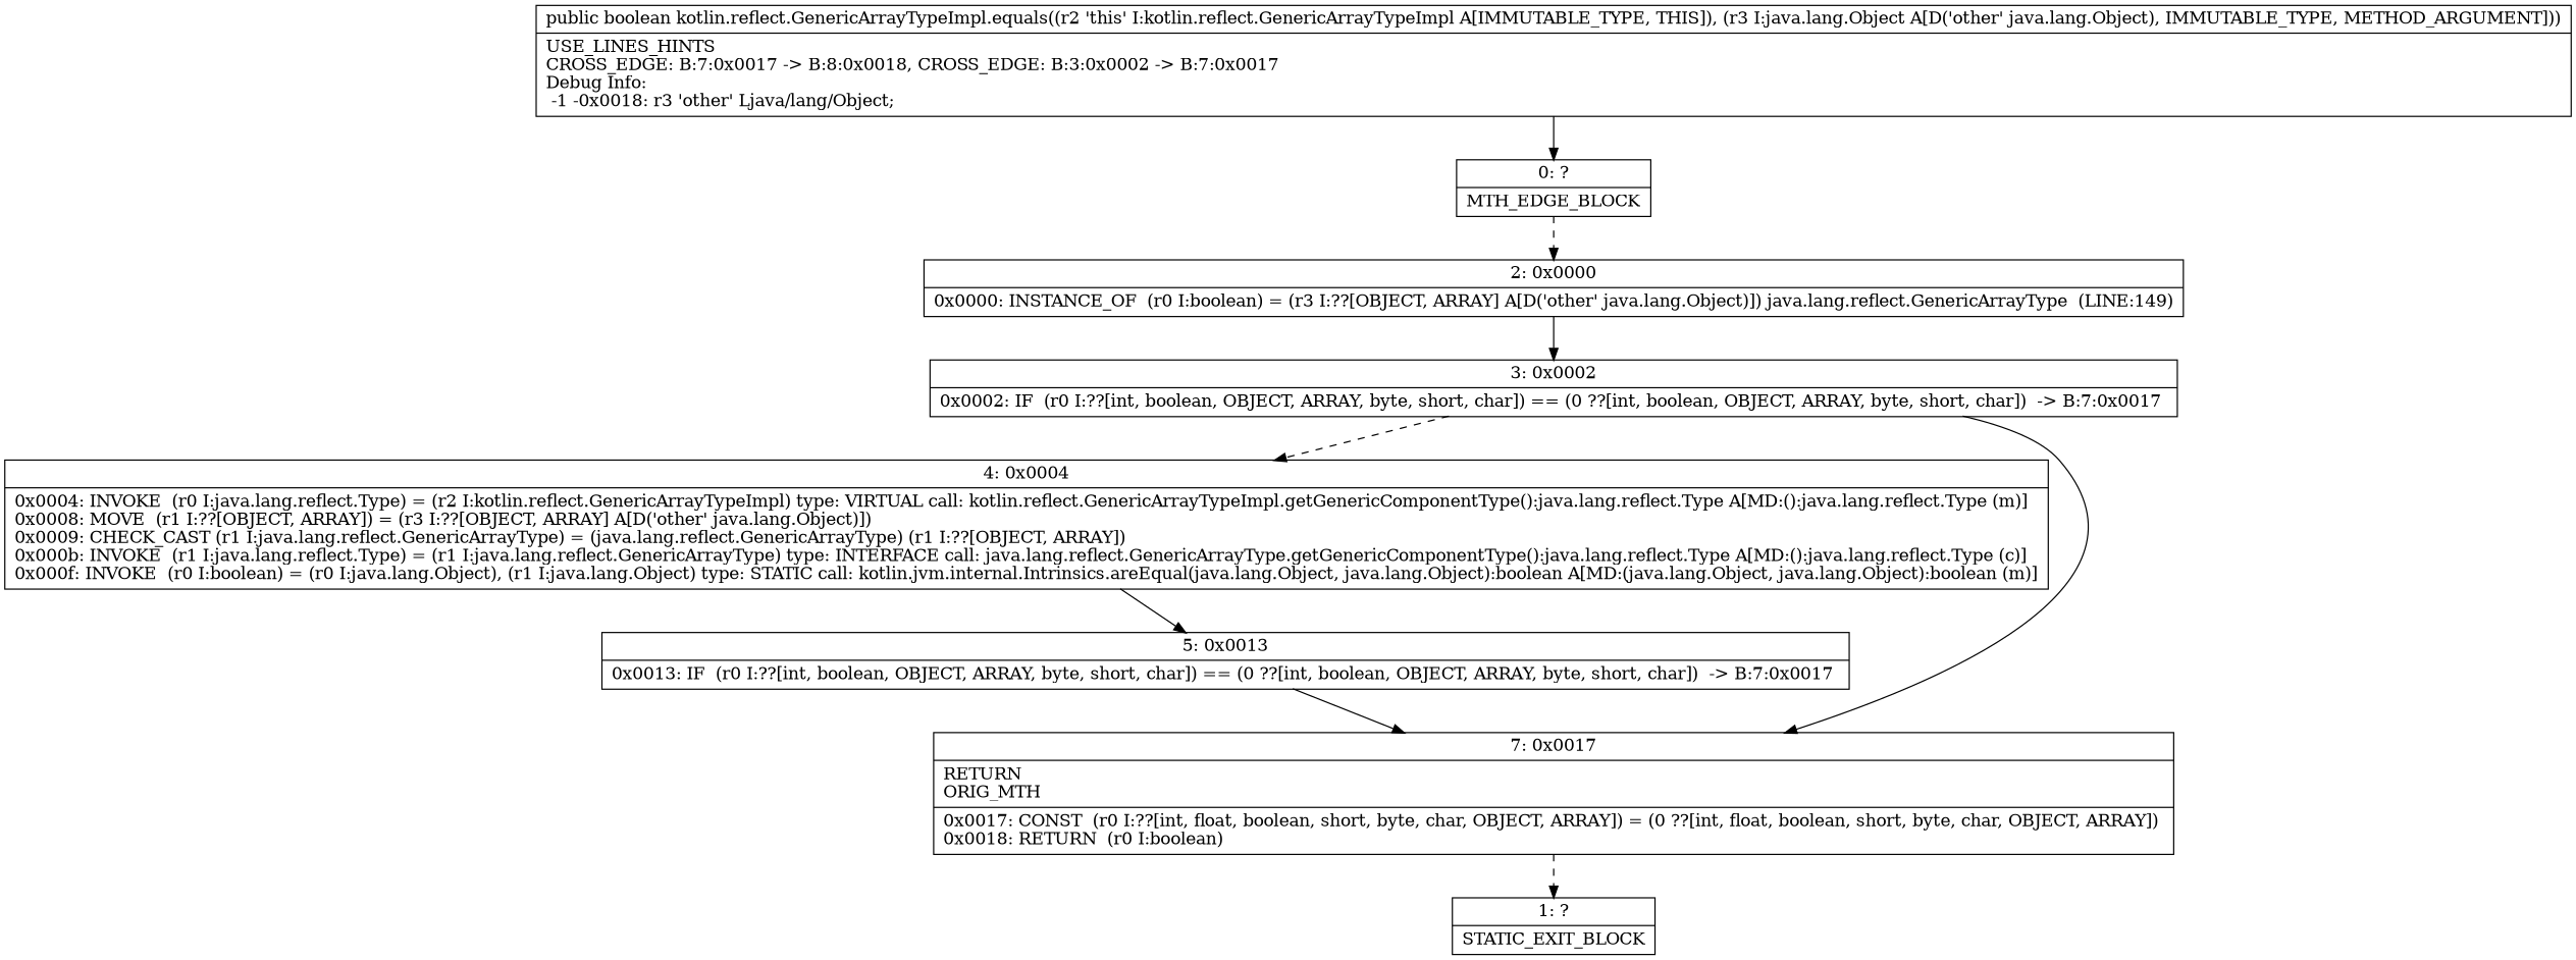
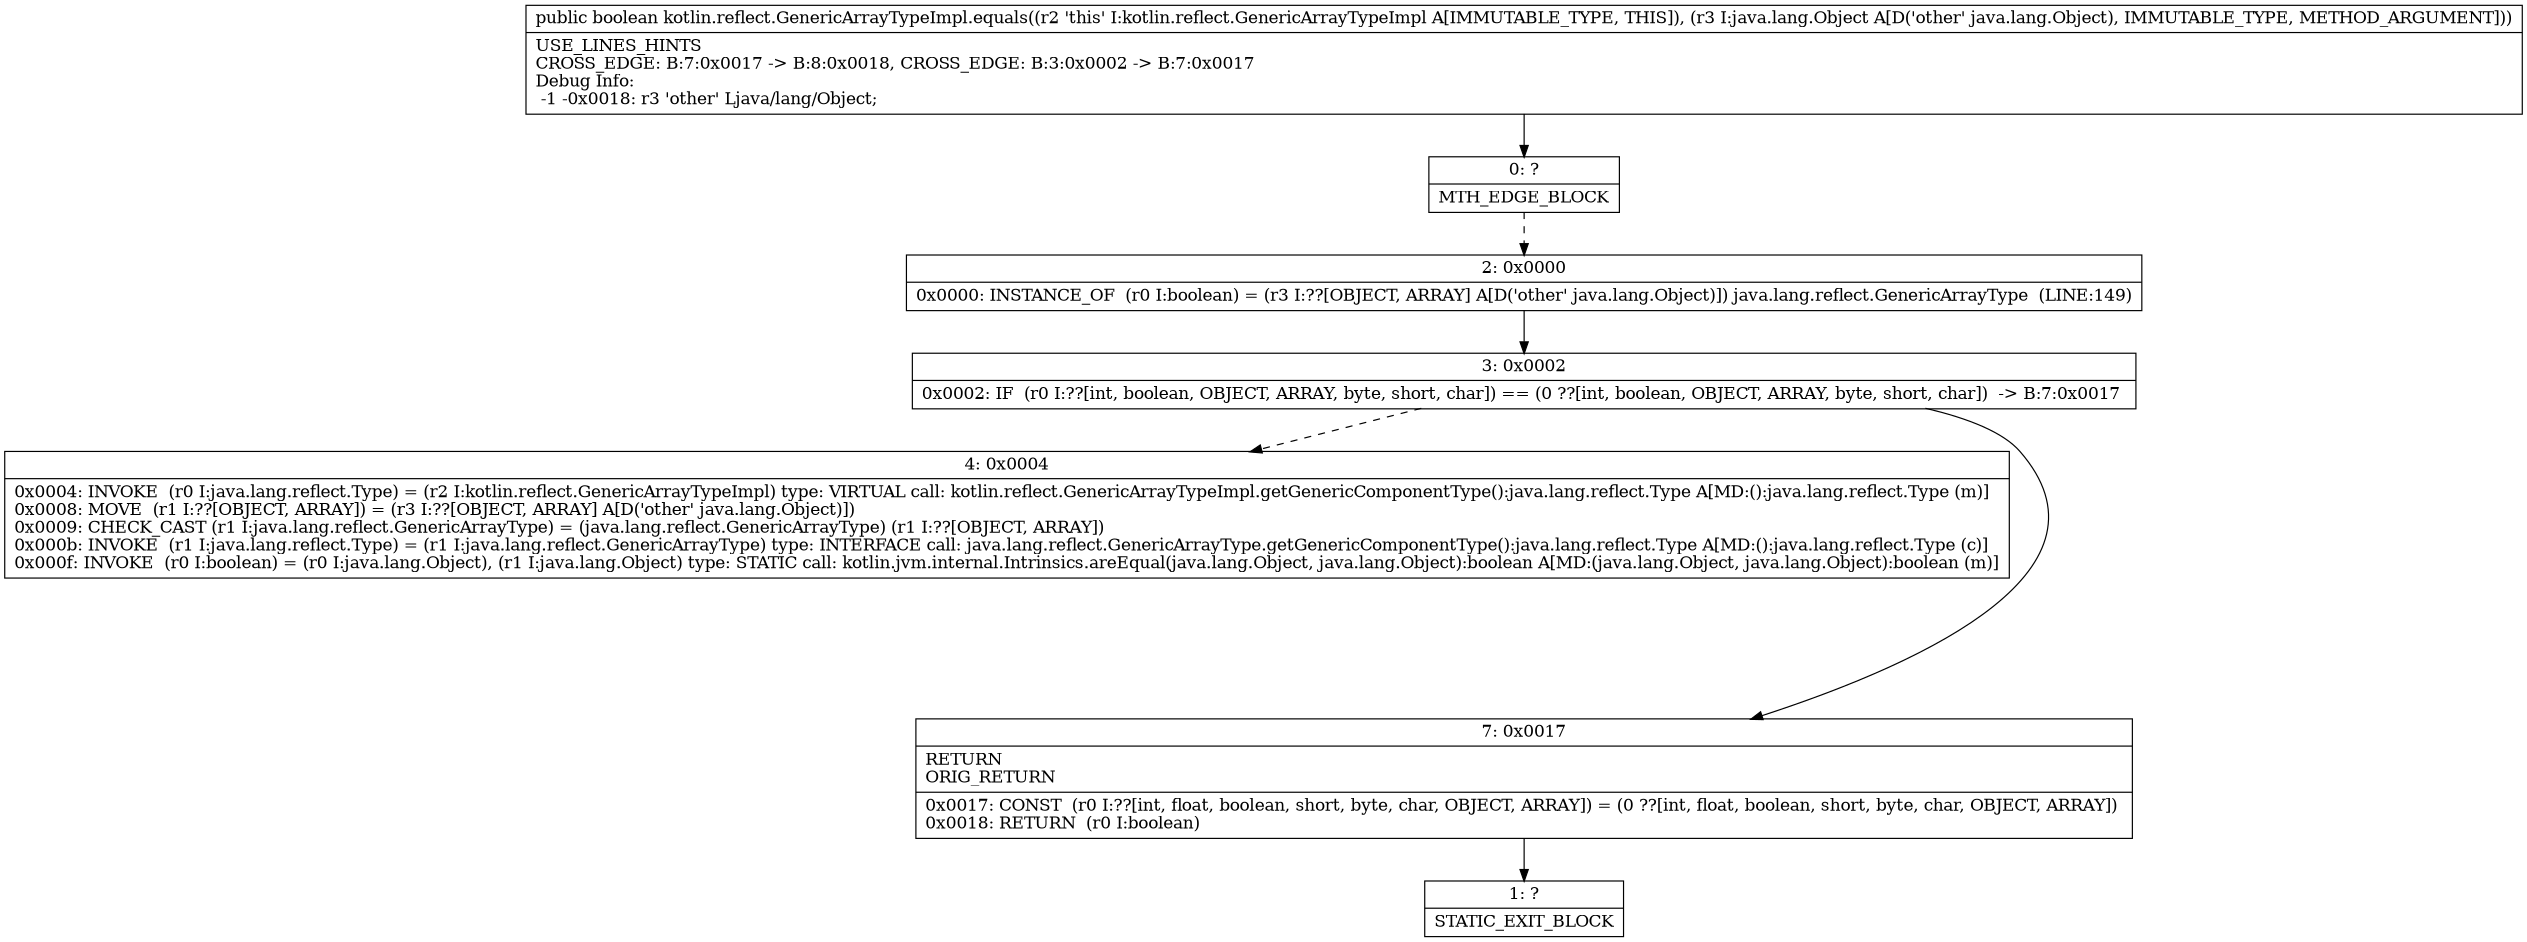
  digraph {
    node [shape=record]
    n1 [label="{0\:\ ?|MTH_EDGE_BLOCK\l}"]
    n2 [label="{2\:\ 0x0000|0x0000: INSTANCE_OF  (r0 I:boolean) = (r3 I:??[OBJECT, ARRAY] A[D('other' java.lang.Object)]) java.lang.reflect.GenericArrayType  (LINE:149)\l}"]
    n3 [label="{3\:\ 0x0002|0x0002: IF  (r0 I:??[int, boolean, OBJECT, ARRAY, byte, short, char]) == (0 ??[int, boolean, OBJECT, ARRAY, byte, short, char])  \-\> B:7:0x0017 \l}"]
    n4 [label="{4\:\ 0x0004|0x0004: INVOKE  (r0 I:java.lang.reflect.Type) = (r2 I:kotlin.reflect.GenericArrayTypeImpl) type: VIRTUAL call: kotlin.reflect.GenericArrayTypeImpl.getGenericComponentType():java.lang.reflect.Type A[MD:():java.lang.reflect.Type (m)]\l0x0008: MOVE  (r1 I:??[OBJECT, ARRAY]) = (r3 I:??[OBJECT, ARRAY] A[D('other' java.lang.Object)]) \l0x0009: CHECK_CAST (r1 I:java.lang.reflect.GenericArrayType) = (java.lang.reflect.GenericArrayType) (r1 I:??[OBJECT, ARRAY]) \l0x000b: INVOKE  (r1 I:java.lang.reflect.Type) = (r1 I:java.lang.reflect.GenericArrayType) type: INTERFACE call: java.lang.reflect.GenericArrayType.getGenericComponentType():java.lang.reflect.Type A[MD:():java.lang.reflect.Type (c)]\l0x000f: INVOKE  (r0 I:boolean) = (r0 I:java.lang.Object), (r1 I:java.lang.Object) type: STATIC call: kotlin.jvm.internal.Intrinsics.areEqual(java.lang.Object, java.lang.Object):boolean A[MD:(java.lang.Object, java.lang.Object):boolean (m)]\l}"]
-   n5 [label="{7\:\ 0x0017|RETURN\lORIG_MTH\l|0x0017: CONST  (r0 I:??[int, float, boolean, short, byte, char, OBJECT, ARRAY]) = (0 ??[int, float, boolean, short, byte, char, OBJECT, ARRAY]) \l0x0018: RETURN  (r0 I:boolean) \l}"]
-   n6 [label="{5\:\ 0x0013|0x0013: IF  (r0 I:??[int, boolean, OBJECT, ARRAY, byte, short, char]) == (0 ??[int, boolean, OBJECT, ARRAY, byte, short, char])  \-\> B:7:0x0017 \l}"]
+   n5 [label="{7\:\ 0x0017|RETURN\lORIG_RETURN\l|0x0017: CONST  (r0 I:??[int, float, boolean, short, byte, char, OBJECT, ARRAY]) = (0 ??[int, float, boolean, short, byte, char, OBJECT, ARRAY]) \l0x0018: RETURN  (r0 I:boolean) \l}"]
    n7 [label="{1\:\ ?|STATIC_EXIT_BLOCK\l}"]
    n8 [label="{public boolean kotlin.reflect.GenericArrayTypeImpl.equals((r2 'this' I:kotlin.reflect.GenericArrayTypeImpl A[IMMUTABLE_TYPE, THIS]), (r3 I:java.lang.Object A[D('other' java.lang.Object), IMMUTABLE_TYPE, METHOD_ARGUMENT]))  | USE_LINES_HINTS\lCROSS_EDGE: B:7:0x0017 \-\> B:8:0x0018, CROSS_EDGE: B:3:0x0002 \-\> B:7:0x0017\lDebug Info:\l  \-1 \-0x0018: r3 'other' Ljava\/lang\/Object;\l}"]
    n1 -> n2 [style=dashed]
    n2 -> n3
    n3 -> n4 [style=dashed]
    n3 -> n5
-   n4 -> n6
-   n5 -> n7 [style=dashed]
-   n6 -> n5
+   n5 -> n7
    n8 -> n1
  }
